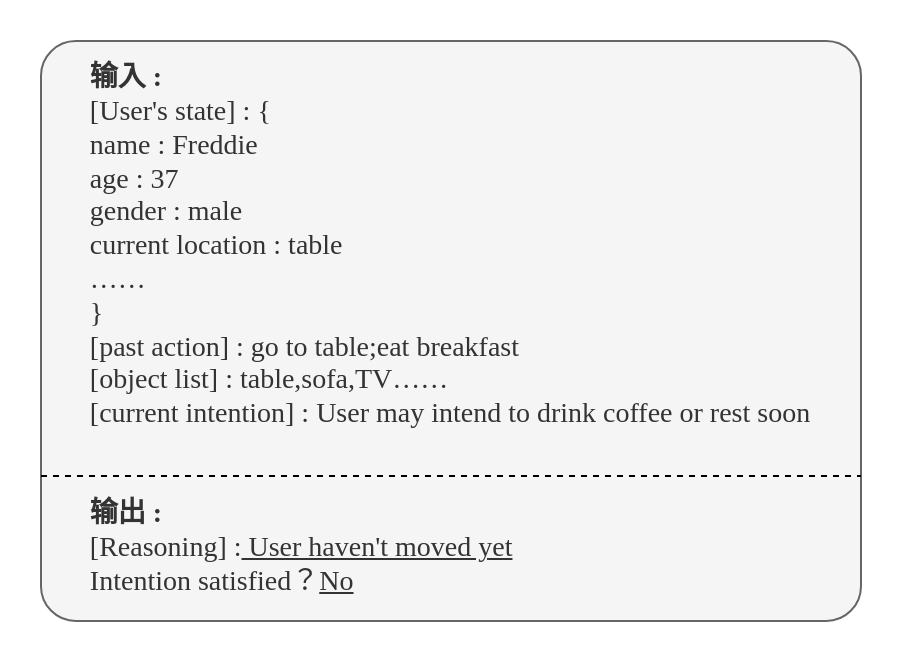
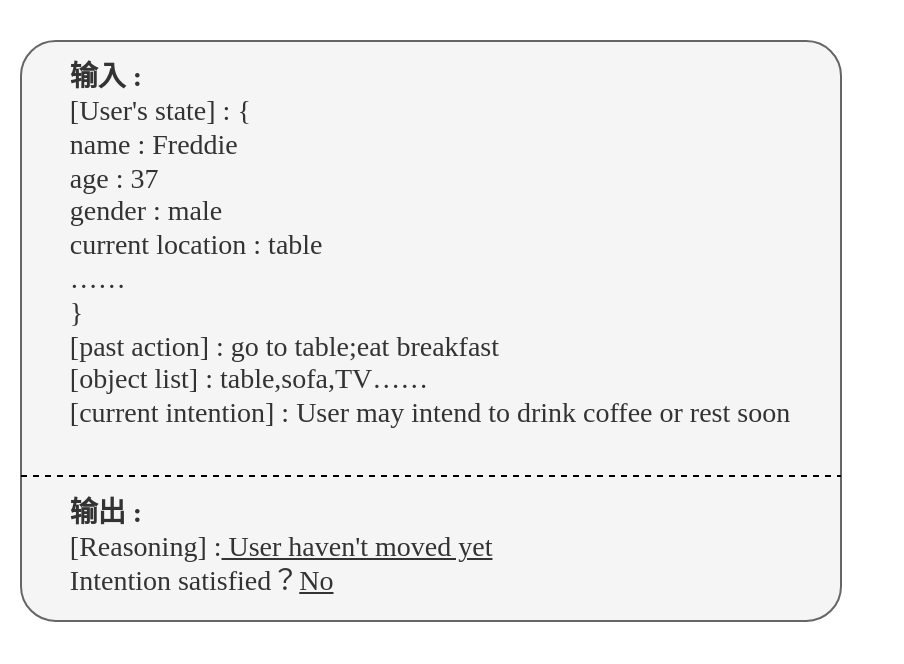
  <mxCell id="0" />
  <mxCell id="1" parent="0" />
- <mxCell id="2" value="&lt;div style=&quot;&quot;&gt;&lt;div style=&quot;text-align: left;&quot;&gt;&lt;b style=&quot;background-color: transparent; color: light-dark(rgb(51, 51, 51), rgb(193, 193, 193));&quot;&gt;&lt;font style=&quot;font-size: 14px;&quot; face=&quot;Times New Roman&quot;&gt;输入 :&lt;/font&gt;&lt;/b&gt;&lt;/div&gt;&lt;div style=&quot;text-align: left;&quot;&gt;&lt;font style=&quot;font-size: 14px;&quot; face=&quot;Times New Roman&quot;&gt;[User's state] : {&lt;/font&gt;&lt;/div&gt;&lt;div style=&quot;&quot;&gt;&lt;div style=&quot;text-align: left;&quot;&gt;&lt;font style=&quot;font-size: 14px;&quot; face=&quot;Times New Roman&quot;&gt;name : Freddie&lt;/font&gt;&lt;/div&gt;&lt;div style=&quot;text-align: left;&quot;&gt;&lt;font style=&quot;font-size: 14px;&quot; face=&quot;Times New Roman&quot;&gt;age : 37&lt;/font&gt;&lt;/div&gt;&lt;div style=&quot;text-align: left;&quot;&gt;&lt;font style=&quot;font-size: 14px;&quot; face=&quot;Times New Roman&quot;&gt;gender : male&lt;/font&gt;&lt;/div&gt;&lt;div style=&quot;text-align: left;&quot;&gt;&lt;span style=&quot;font-family: &amp;quot;Times New Roman&amp;quot;; font-size: 14px;&quot;&gt;current location : table&lt;/span&gt;&lt;font style=&quot;font-size: 14px;&quot; face=&quot;Times New Roman&quot;&gt;&lt;/font&gt;&lt;/div&gt;&lt;div style=&quot;text-align: left;&quot;&gt;&lt;span style=&quot;font-family: &amp;quot;Times New Roman&amp;quot;; font-size: 14px;&quot;&gt;……&lt;/span&gt;&lt;span style=&quot;font-family: &amp;quot;Times New Roman&amp;quot;; font-size: 14px;&quot;&gt;&lt;/span&gt;&lt;/div&gt;&lt;div style=&quot;text-align: left;&quot;&gt;&lt;span style=&quot;font-family: &amp;quot;Times New Roman&amp;quot;; font-size: 14px;&quot;&gt;}&lt;/span&gt;&lt;/div&gt;&lt;div style=&quot;text-align: left;&quot;&gt;&lt;font face=&quot;Times New Roman&quot;&gt;&lt;span style=&quot;font-size: 14px;&quot;&gt;[past action] : go to table;eat breakfast&amp;nbsp;&lt;/span&gt;&lt;/font&gt;&lt;/div&gt;&lt;div style=&quot;text-align: left;&quot;&gt;&lt;font style=&quot;font-size: 14px;&quot; face=&quot;Times New Roman&quot;&gt;[object list] : table,sofa,TV&lt;span style=&quot;background-color: transparent; color: light-dark(rgb(51, 51, 51), rgb(193, 193, 193));&quot;&gt;……&lt;/span&gt;&lt;/font&gt;&lt;/div&gt;&lt;/div&gt;&lt;div style=&quot;text-align: left;&quot;&gt;&lt;font face=&quot;Times New Roman&quot;&gt;&lt;span style=&quot;font-size: 14px;&quot;&gt;[current intention] :&amp;nbsp;&lt;/span&gt;&lt;/font&gt;&lt;span style=&quot;font-family: &amp;quot;Times New Roman&amp;quot;; font-size: 14px; background-color: transparent; color: light-dark(rgb(51, 51, 51), rgb(193, 193, 193));&quot;&gt;User may intend to drink coffee or rest soon&lt;/span&gt;&lt;/div&gt;&lt;div style=&quot;text-align: left;&quot;&gt;&lt;b style=&quot;background-color: transparent; color: light-dark(rgb(51, 51, 51), rgb(193, 193, 193));&quot;&gt;&lt;font style=&quot;font-size: 14px;&quot; face=&quot;Times New Roman&quot;&gt;&lt;br&gt;&lt;/font&gt;&lt;/b&gt;&lt;/div&gt;&lt;div style=&quot;text-align: left;&quot;&gt;&lt;b style=&quot;background-color: transparent; color: light-dark(rgb(51, 51, 51), rgb(193, 193, 193));&quot;&gt;&lt;font style=&quot;font-size: 14px;&quot; face=&quot;Times New Roman&quot;&gt;&lt;br&gt;&lt;/font&gt;&lt;/b&gt;&lt;/div&gt;&lt;div style=&quot;text-align: left;&quot;&gt;&lt;b style=&quot;background-color: transparent; color: light-dark(rgb(51, 51, 51), rgb(193, 193, 193));&quot;&gt;&lt;font style=&quot;font-size: 14px;&quot; face=&quot;Times New Roman&quot;&gt;输出 :&lt;/font&gt;&lt;/b&gt;&lt;/div&gt;&lt;div style=&quot;text-align: left;&quot;&gt;&lt;font face=&quot;Times New Roman&quot;&gt;&lt;span style=&quot;font-size: 14px;&quot;&gt;[Reasoning] :&lt;u&gt; User haven't moved yet&lt;/u&gt;&lt;/span&gt;&lt;/font&gt;&lt;/div&gt;&lt;div style=&quot;text-align: left;&quot;&gt;&lt;font face=&quot;Times New Roman&quot;&gt;&lt;span style=&quot;font-size: 14px;&quot;&gt;Intention satisfied？&lt;u&gt;No&lt;/u&gt;&lt;/span&gt;&lt;/font&gt;&lt;/div&gt;&lt;/div&gt;" style="rounded=1;arcSize=6;whiteSpace=wrap;html=1;fillColor=#f5f5f5;fontColor=#333333;strokeColor=#666666;" parent="1" vertex="1"><mxGeometry x="20" y="20" width="410" height="290" as="geometry" /></mxCell>
+ <mxCell id="2" value="&lt;div style=&quot;&quot;&gt;&lt;div style=&quot;text-align: left;&quot;&gt;&lt;b style=&quot;background-color: transparent; color: light-dark(rgb(51, 51, 51), rgb(193, 193, 193));&quot;&gt;&lt;font style=&quot;font-size: 14px;&quot; face=&quot;Times New Roman&quot;&gt;输入 :&lt;/font&gt;&lt;/b&gt;&lt;/div&gt;&lt;div style=&quot;text-align: left;&quot;&gt;&lt;font style=&quot;font-size: 14px;&quot; face=&quot;Times New Roman&quot;&gt;[User's state] : {&lt;/font&gt;&lt;/div&gt;&lt;div style=&quot;&quot;&gt;&lt;div style=&quot;text-align: left;&quot;&gt;&lt;font style=&quot;font-size: 14px;&quot; face=&quot;Times New Roman&quot;&gt;name : Freddie&lt;/font&gt;&lt;/div&gt;&lt;div style=&quot;text-align: left;&quot;&gt;&lt;font style=&quot;font-size: 14px;&quot; face=&quot;Times New Roman&quot;&gt;age : 37&lt;/font&gt;&lt;/div&gt;&lt;div style=&quot;text-align: left;&quot;&gt;&lt;font style=&quot;font-size: 14px;&quot; face=&quot;Times New Roman&quot;&gt;gender : male&lt;/font&gt;&lt;/div&gt;&lt;div style=&quot;text-align: left;&quot;&gt;&lt;span style=&quot;font-family: &amp;quot;Times New Roman&amp;quot;; font-size: 14px;&quot;&gt;current location : table&lt;/span&gt;&lt;font style=&quot;font-size: 14px;&quot; face=&quot;Times New Roman&quot;&gt;&lt;/font&gt;&lt;/div&gt;&lt;div style=&quot;text-align: left;&quot;&gt;&lt;span style=&quot;font-family: &amp;quot;Times New Roman&amp;quot;; font-size: 14px;&quot;&gt;……&lt;/span&gt;&lt;span style=&quot;font-family: &amp;quot;Times New Roman&amp;quot;; font-size: 14px;&quot;&gt;&lt;/span&gt;&lt;/div&gt;&lt;div style=&quot;text-align: left;&quot;&gt;&lt;span style=&quot;font-family: &amp;quot;Times New Roman&amp;quot;; font-size: 14px;&quot;&gt;}&lt;/span&gt;&lt;/div&gt;&lt;div style=&quot;text-align: left;&quot;&gt;&lt;font face=&quot;Times New Roman&quot;&gt;&lt;span style=&quot;font-size: 14px;&quot;&gt;[past action] : go to table;eat breakfast&amp;nbsp;&lt;/span&gt;&lt;/font&gt;&lt;/div&gt;&lt;div style=&quot;text-align: left;&quot;&gt;&lt;font style=&quot;font-size: 14px;&quot; face=&quot;Times New Roman&quot;&gt;[object list] : table,sofa,TV&lt;span style=&quot;background-color: transparent; color: light-dark(rgb(51, 51, 51), rgb(193, 193, 193));&quot;&gt;……&lt;/span&gt;&lt;/font&gt;&lt;/div&gt;&lt;/div&gt;&lt;div style=&quot;text-align: left;&quot;&gt;&lt;font face=&quot;Times New Roman&quot;&gt;&lt;span style=&quot;font-size: 14px;&quot;&gt;[current intention] :&amp;nbsp;&lt;/span&gt;&lt;/font&gt;&lt;span style=&quot;font-family: &amp;quot;Times New Roman&amp;quot;; font-size: 14px; background-color: transparent; color: light-dark(rgb(51, 51, 51), rgb(193, 193, 193));&quot;&gt;User may intend to drink coffee or rest soon&lt;/span&gt;&lt;/div&gt;&lt;div style=&quot;text-align: left;&quot;&gt;&lt;b style=&quot;background-color: transparent; color: light-dark(rgb(51, 51, 51), rgb(193, 193, 193));&quot;&gt;&lt;font style=&quot;font-size: 14px;&quot; face=&quot;Times New Roman&quot;&gt;&lt;br&gt;&lt;/font&gt;&lt;/b&gt;&lt;/div&gt;&lt;div style=&quot;text-align: left;&quot;&gt;&lt;b style=&quot;background-color: transparent; color: light-dark(rgb(51, 51, 51), rgb(193, 193, 193));&quot;&gt;&lt;font style=&quot;font-size: 14px;&quot; face=&quot;Times New Roman&quot;&gt;&lt;br&gt;&lt;/font&gt;&lt;/b&gt;&lt;/div&gt;&lt;div style=&quot;text-align: left;&quot;&gt;&lt;b style=&quot;background-color: transparent; color: light-dark(rgb(51, 51, 51), rgb(193, 193, 193));&quot;&gt;&lt;font style=&quot;font-size: 14px;&quot; face=&quot;Times New Roman&quot;&gt;输出 :&lt;/font&gt;&lt;/b&gt;&lt;/div&gt;&lt;div style=&quot;text-align: left;&quot;&gt;&lt;font face=&quot;Times New Roman&quot;&gt;&lt;span style=&quot;font-size: 14px;&quot;&gt;[Reasoning] :&lt;u&gt; User haven't moved yet&lt;/u&gt;&lt;/span&gt;&lt;/font&gt;&lt;/div&gt;&lt;div style=&quot;text-align: left;&quot;&gt;&lt;font face=&quot;Times New Roman&quot;&gt;&lt;span style=&quot;font-size: 14px;&quot;&gt;Intention satisfied？&lt;u&gt;No&lt;/u&gt;&lt;/span&gt;&lt;/font&gt;&lt;/div&gt;&lt;/div&gt;" style="rounded=1;arcSize=6;whiteSpace=wrap;html=1;fillColor=#f5f5f5;fontColor=#333333;strokeColor=#666666;" parent="1" vertex="1"><mxGeometry x="10" y="20" width="410" height="290" as="geometry" /></mxCell>
  <mxCell id="3" value="" style="endArrow=none;dashed=1;html=1;rounded=0;exitX=0;exitY=0.75;exitDx=0;exitDy=0;entryX=1;entryY=0.75;entryDx=0;entryDy=0;" parent="1" source="2" target="2" edge="1"><mxGeometry width="50" height="50" relative="1" as="geometry"><mxPoint x="310" y="150" as="sourcePoint" /><mxPoint x="360" y="100" as="targetPoint" /></mxGeometry></mxCell>
